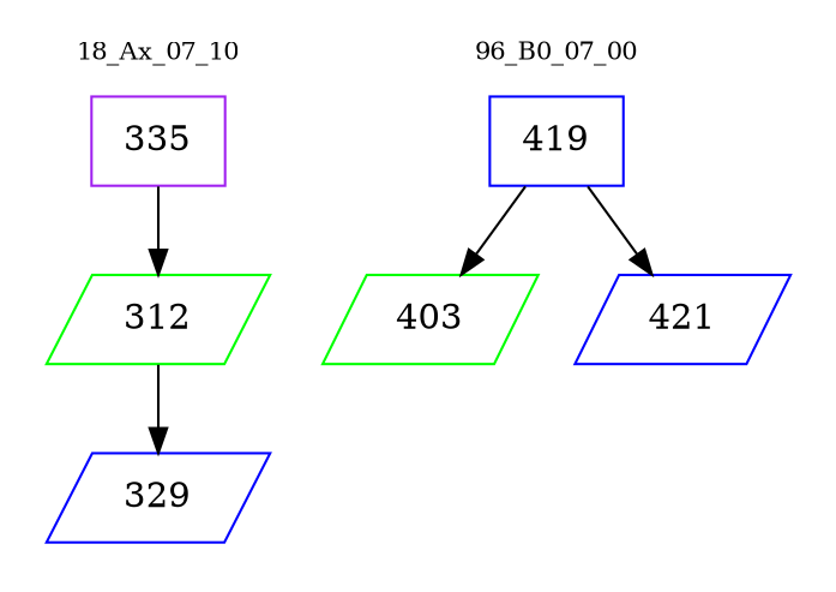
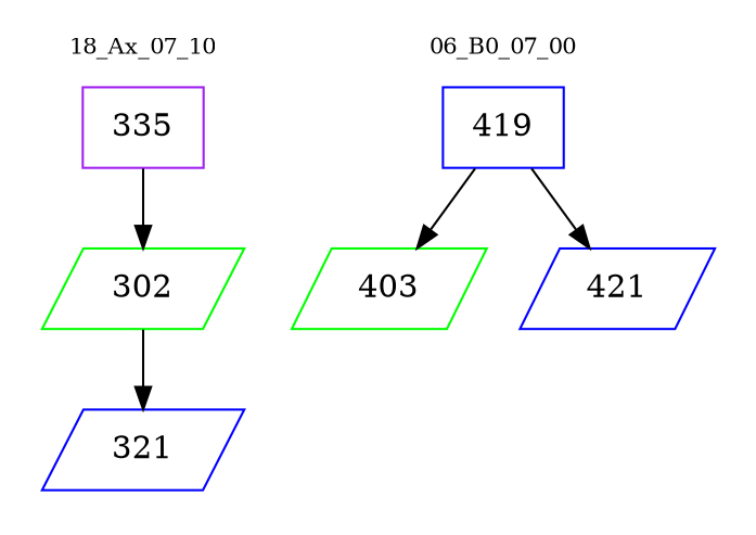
  digraph {
    node [color=blue shape=parallelogram]
    edge [color=black]
    n1 [color=purple label=335 shape=box]
-   n2 [color=green label=312]
-   n3 [label=329]
+   n2 [color=green label=302]
+   n3 [label=321]
    n4 [label=419 shape=box]
    n5 [color=green label=403]
    n6 [label=421]
    subgraph cluster_1 {
      color=white
      fontsize=10
      label="18_Ax_07_10"
      n1
      n2
      n3
    }
    subgraph cluster_2 {
      color=white
      fontsize=10
-     label="96_B0_07_00"
+     label="06_B0_07_00"
      n4
      n5
      n6
    }
    n1 -> n2
    n2 -> n3
    n4 -> n5
    n4 -> n6
  }
